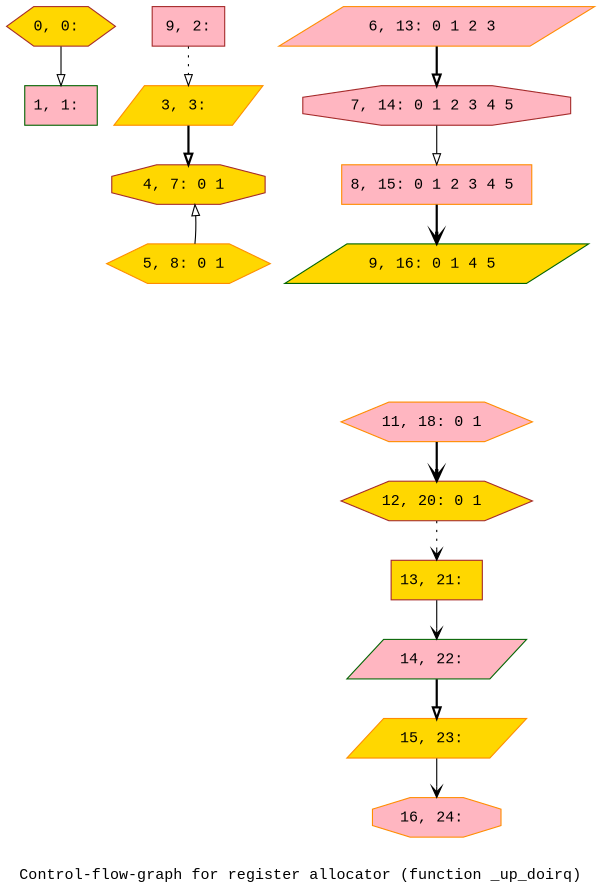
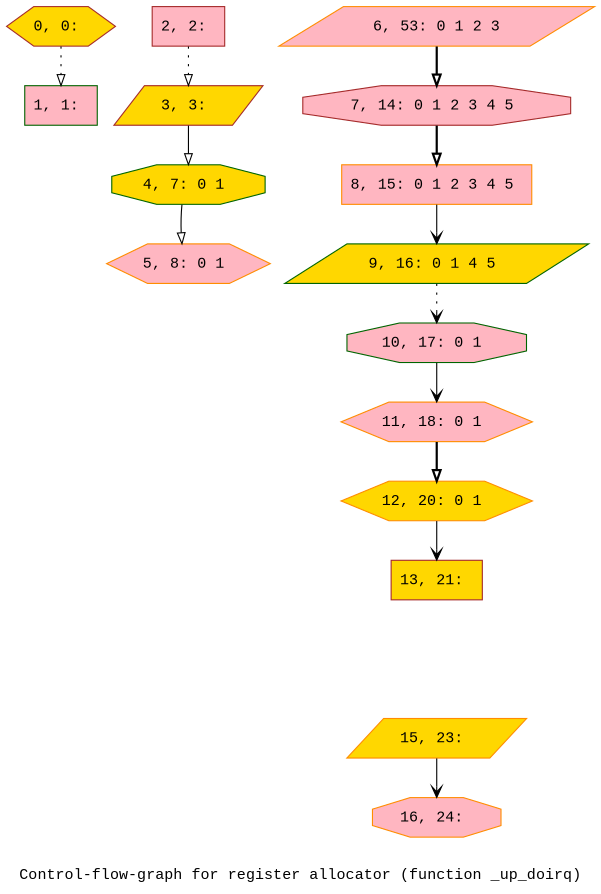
  digraph {
    fontname="Liberation Mono"
    label="Control-flow-graph for register allocator (function _up_doirq)"
    node [color=darkorange fillcolor=lightpink fontname="Liberation Mono" shape=parallelogram style=filled]
    edge [arrowhead=onormal fontname="Liberation Mono" style=solid]
    n1 [color=brown fillcolor=gold label="0, 0: " shape=hexagon]
    n2 [color=darkgreen label="1, 1: " shape=box]
-   n3 [color=brown label="9, 2:" shape=box]
-   n4 [fillcolor=gold label="3, 3: "]
-   n5 [color=brown fillcolor=gold label="4, 7: 0 1 " shape=octagon]
-   n6 [fillcolor=gold label="5, 8: 0 1 " shape=hexagon]
+   n3 [color=brown label="2, 2: " shape=box]
+   n4 [color=brown fillcolor=gold label="3, 3: "]
+   n5 [color=darkgreen fillcolor=gold label="4, 7: 0 1 " shape=octagon]
+   n6 [label="5, 8: 0 1 " shape=hexagon]
    n7 [color=brown fillcolor=gold label="13, 21: " shape=box]
-   n8 [color=darkgreen label="14, 22: "]
-   n9 [label="6, 13: 0 1 2 3 "]
+   n9 [label="6, 53: 0 1 2 3"]
    n10 [color=brown label="7, 14: 0 1 2 3 4 5 " shape=octagon]
    n11 [label="8, 15: 0 1 2 3 4 5 " shape=box]
    n12 [color=darkgreen fillcolor=gold label="9, 16: 0 1 4 5 "]
+   n13 [color=darkgreen label="10, 17: 0 1 " shape=octagon]
    n14 [label="11, 18: 0 1 " shape=hexagon]
-   n15 [color=brown fillcolor=gold label="12, 20: 0 1 " shape=hexagon]
+   n15 [fillcolor=gold label="12, 20: 0 1 " shape=hexagon]
    n16 [fillcolor=gold label="15, 23: "]
    n17 [label="16, 24: " shape=octagon]
-   n1 -> n2
+   n1 -> n2 [style=dotted]
    n3 -> n4 [style=dotted]
-   n4 -> n5 [style=bold]
-   n6 -> n5
-   n7 -> n8 [arrowhead=vee]
-   n8 -> n16 [style=bold]
+   n4 -> n5
+   n5 -> n6
    n9 -> n10 [style=bold]
-   n10 -> n11
-   n11 -> n12 [arrowhead=vee style=bold]
-   n14 -> n15 [arrowhead=vee style=bold]
-   n15 -> n7 [arrowhead=vee style=dotted]
+   n10 -> n11 [style=bold]
+   n11 -> n12 [arrowhead=vee]
+   n12 -> n13 [arrowhead=vee style=dotted]
+   n13 -> n14 [arrowhead=vee]
+   n14 -> n15 [style=bold]
+   n15 -> n7 [arrowhead=vee]
    n16 -> n17 [arrowhead=vee]
  }
